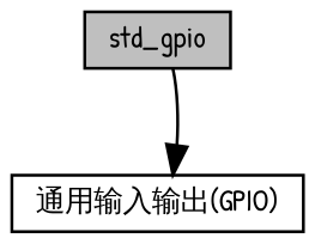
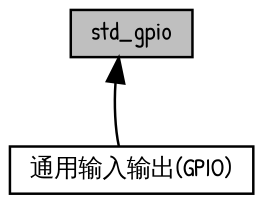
  digraph {
    rankdir=TB
    fontname="Patrick Hand"
    node [color=black fontname="Patrick Hand" fontsize=10 shape=box style=filled]
    n1 [fillcolor=grey75 fontcolor=black height=0.2 label=std_gpio width=0.4]
    n2 [fillcolor=white height=0.2 label="通用输入输出(GPIO)" width=0.4]
-   n2 -> n1 [dir=back fontname="Patrick Hand" fontsize=10 labelfontname="黑体" labelfontsize=10 shape=plaintext style=solid]
+   n1 -> n2 [dir=back fontname="Patrick Hand" fontsize=10 labelfontname="黑体" labelfontsize=10 shape=plaintext style=solid]
  }
